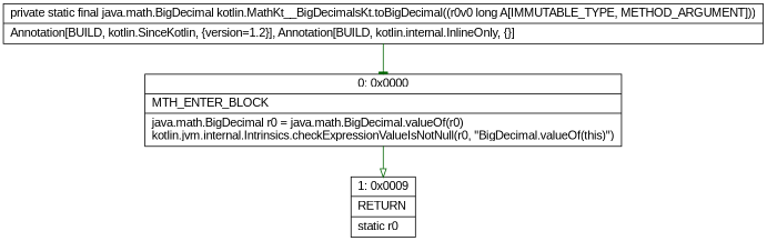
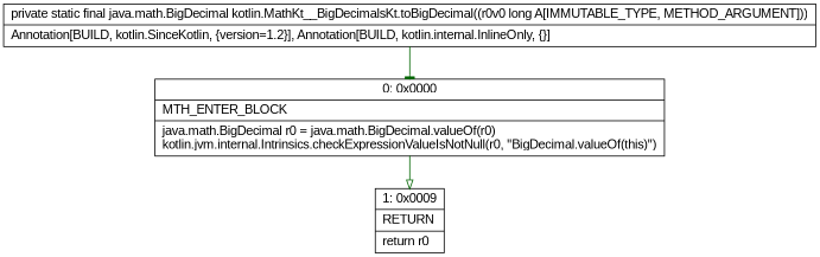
  digraph {
    fontname="Liberation Sans"
    node [shape=record fontname="Liberation Sans"]
    edge [color=darkgreen fontname="Liberation Sans"]
    n1 [label="{0\:\ 0x0000|MTH_ENTER_BLOCK\l|java.math.BigDecimal r0 = java.math.BigDecimal.valueOf(r0)\lkotlin.jvm.internal.Intrinsics.checkExpressionValueIsNotNull(r0, \"BigDecimal.valueOf(this)\")\l}"]
-   n2 [label="{1\:\ 0x0009|RETURN\l|static r0\l}"]
+   n2 [label="{1\:\ 0x0009|RETURN\l|return r0\l}"]
    n3 [label="{private static final java.math.BigDecimal kotlin.MathKt__BigDecimalsKt.toBigDecimal((r0v0 long A[IMMUTABLE_TYPE, METHOD_ARGUMENT]))  | Annotation[BUILD, kotlin.SinceKotlin, \{version=1.2\}], Annotation[BUILD, kotlin.internal.InlineOnly, \{\}]\l}"]
    n1 -> n2 [arrowhead=onormal]
    n3 -> n1 [arrowhead=tee]
  }
